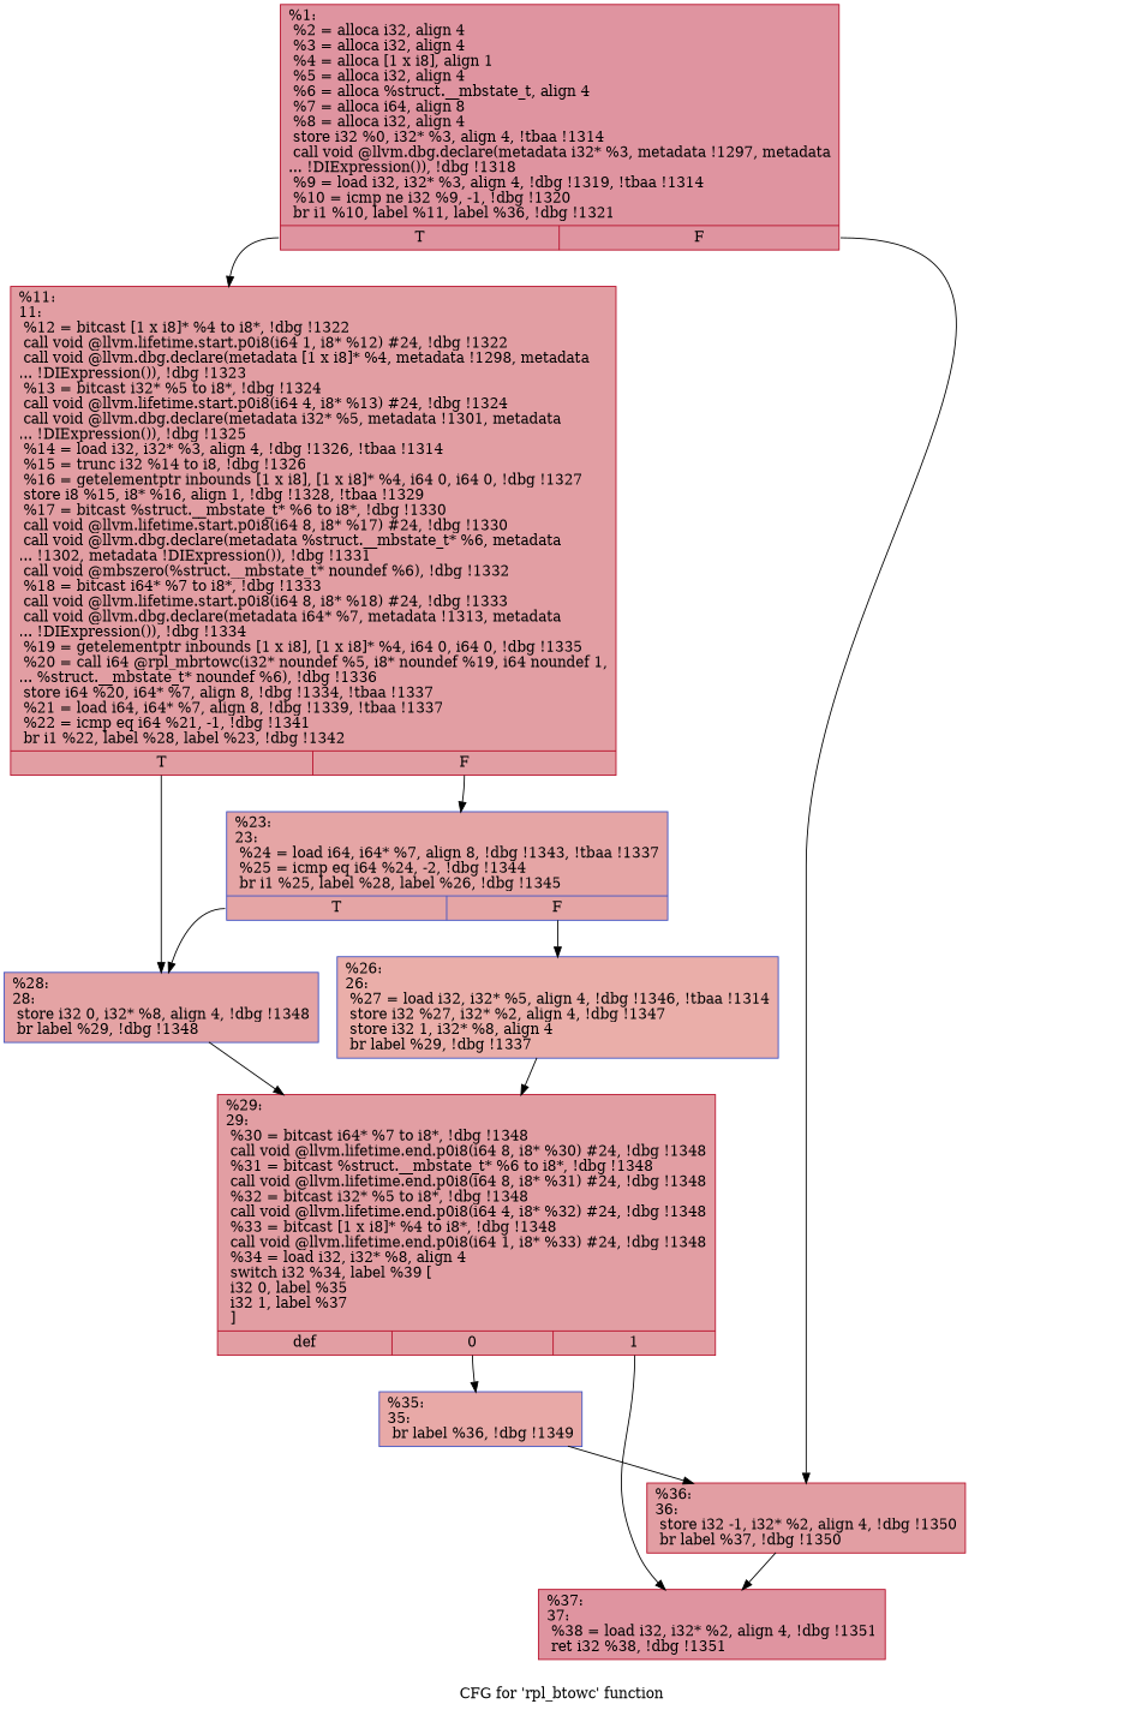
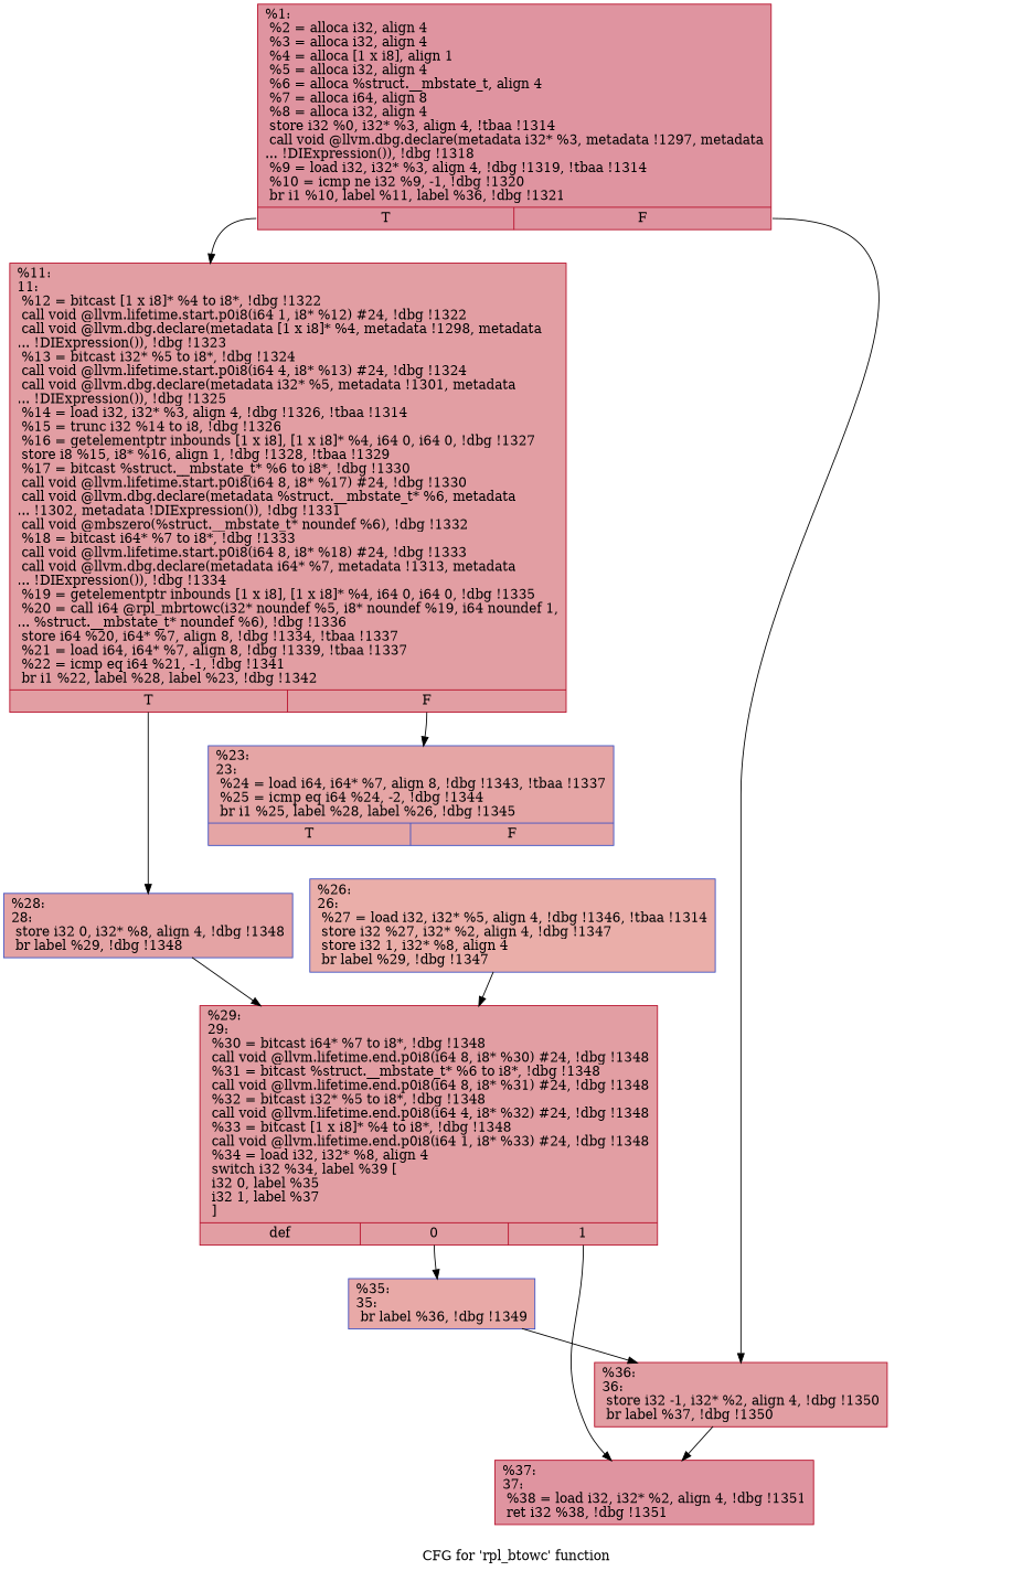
  digraph {
    label="CFG for 'rpl_btowc' function"
    node [color="#b70d28ff" fillcolor="#be242e70" shape=record style=filled]
    n1 [fillcolor="#b70d2870" label="{%1:\l  %2 = alloca i32, align 4\l  %3 = alloca i32, align 4\l  %4 = alloca [1 x i8], align 1\l  %5 = alloca i32, align 4\l  %6 = alloca %struct.__mbstate_t, align 4\l  %7 = alloca i64, align 8\l  %8 = alloca i32, align 4\l  store i32 %0, i32* %3, align 4, !tbaa !1314\l  call void @llvm.dbg.declare(metadata i32* %3, metadata !1297, metadata\l... !DIExpression()), !dbg !1318\l  %9 = load i32, i32* %3, align 4, !dbg !1319, !tbaa !1314\l  %10 = icmp ne i32 %9, -1, !dbg !1320\l  br i1 %10, label %11, label %36, !dbg !1321\l|{<s0>T|<s1>F}}"]
    n2 [label="{%11:\l11:                                               \l  %12 = bitcast [1 x i8]* %4 to i8*, !dbg !1322\l  call void @llvm.lifetime.start.p0i8(i64 1, i8* %12) #24, !dbg !1322\l  call void @llvm.dbg.declare(metadata [1 x i8]* %4, metadata !1298, metadata\l... !DIExpression()), !dbg !1323\l  %13 = bitcast i32* %5 to i8*, !dbg !1324\l  call void @llvm.lifetime.start.p0i8(i64 4, i8* %13) #24, !dbg !1324\l  call void @llvm.dbg.declare(metadata i32* %5, metadata !1301, metadata\l... !DIExpression()), !dbg !1325\l  %14 = load i32, i32* %3, align 4, !dbg !1326, !tbaa !1314\l  %15 = trunc i32 %14 to i8, !dbg !1326\l  %16 = getelementptr inbounds [1 x i8], [1 x i8]* %4, i64 0, i64 0, !dbg !1327\l  store i8 %15, i8* %16, align 1, !dbg !1328, !tbaa !1329\l  %17 = bitcast %struct.__mbstate_t* %6 to i8*, !dbg !1330\l  call void @llvm.lifetime.start.p0i8(i64 8, i8* %17) #24, !dbg !1330\l  call void @llvm.dbg.declare(metadata %struct.__mbstate_t* %6, metadata\l... !1302, metadata !DIExpression()), !dbg !1331\l  call void @mbszero(%struct.__mbstate_t* noundef %6), !dbg !1332\l  %18 = bitcast i64* %7 to i8*, !dbg !1333\l  call void @llvm.lifetime.start.p0i8(i64 8, i8* %18) #24, !dbg !1333\l  call void @llvm.dbg.declare(metadata i64* %7, metadata !1313, metadata\l... !DIExpression()), !dbg !1334\l  %19 = getelementptr inbounds [1 x i8], [1 x i8]* %4, i64 0, i64 0, !dbg !1335\l  %20 = call i64 @rpl_mbrtowc(i32* noundef %5, i8* noundef %19, i64 noundef 1,\l... %struct.__mbstate_t* noundef %6), !dbg !1336\l  store i64 %20, i64* %7, align 8, !dbg !1334, !tbaa !1337\l  %21 = load i64, i64* %7, align 8, !dbg !1339, !tbaa !1337\l  %22 = icmp eq i64 %21, -1, !dbg !1341\l  br i1 %22, label %28, label %23, !dbg !1342\l|{<s0>T|<s1>F}}"]
    n3 [label="{%36:\l36:                                               \l  store i32 -1, i32* %2, align 4, !dbg !1350\l  br label %37, !dbg !1350\l}"]
    n4 [color="#3d50c3ff" fillcolor="#c32e3170" label="{%28:\l28:                                               \l  store i32 0, i32* %8, align 4, !dbg !1348\l  br label %29, !dbg !1348\l}"]
    n5 [color="#3d50c3ff" fillcolor="#c5333470" label="{%23:\l23:                                               \l  %24 = load i64, i64* %7, align 8, !dbg !1343, !tbaa !1337\l  %25 = icmp eq i64 %24, -2, !dbg !1344\l  br i1 %25, label %28, label %26, !dbg !1345\l|{<s0>T|<s1>F}}"]
    n6 [fillcolor="#b70d2870" label="{%37:\l37:                                               \l  %38 = load i32, i32* %2, align 4, !dbg !1351\l  ret i32 %38, !dbg !1351\l}"]
    n7 [label="{%29:\l29:                                               \l  %30 = bitcast i64* %7 to i8*, !dbg !1348\l  call void @llvm.lifetime.end.p0i8(i64 8, i8* %30) #24, !dbg !1348\l  %31 = bitcast %struct.__mbstate_t* %6 to i8*, !dbg !1348\l  call void @llvm.lifetime.end.p0i8(i64 8, i8* %31) #24, !dbg !1348\l  %32 = bitcast i32* %5 to i8*, !dbg !1348\l  call void @llvm.lifetime.end.p0i8(i64 4, i8* %32) #24, !dbg !1348\l  %33 = bitcast [1 x i8]* %4 to i8*, !dbg !1348\l  call void @llvm.lifetime.end.p0i8(i64 1, i8* %33) #24, !dbg !1348\l  %34 = load i32, i32* %8, align 4\l  switch i32 %34, label %39 [\l    i32 0, label %35\l    i32 1, label %37\l  ]\l|{<s0>def|<s1>0|<s2>1}}"]
-   n8 [color="#3d50c3ff" fillcolor="#d0473d70" label="{%26:\l26:                                               \l  %27 = load i32, i32* %5, align 4, !dbg !1346, !tbaa !1314\l  store i32 %27, i32* %2, align 4, !dbg !1347\l  store i32 1, i32* %8, align 4\l  br label %29, !dbg !1337\l}"]
+   n8 [color="#3d50c3ff" fillcolor="#d0473d70" label="{%26:\l26:                                               \l  %27 = load i32, i32* %5, align 4, !dbg !1346, !tbaa !1314\l  store i32 %27, i32* %2, align 4, !dbg !1347\l  store i32 1, i32* %8, align 4\l  br label %29, !dbg !1347\l}"]
    n9 [color="#3d50c3ff" fillcolor="#ca3b3770" label="{%35:\l35:                                               \l  br label %36, !dbg !1349\l}"]
    n1 -> n2 [tailport=s0]
    n1 -> n3 [tailport=s1]
    n2 -> n4 [tailport=s0]
    n2 -> n5 [tailport=s1]
    n3 -> n6
    n4 -> n7
-   n5 -> n4 [tailport=s0]
-   n5 -> n8 [tailport=s1]
    n7 -> n6 [tailport=s2]
    n7 -> n9 [tailport=s1]
    n8 -> n7
    n9 -> n3
  }
